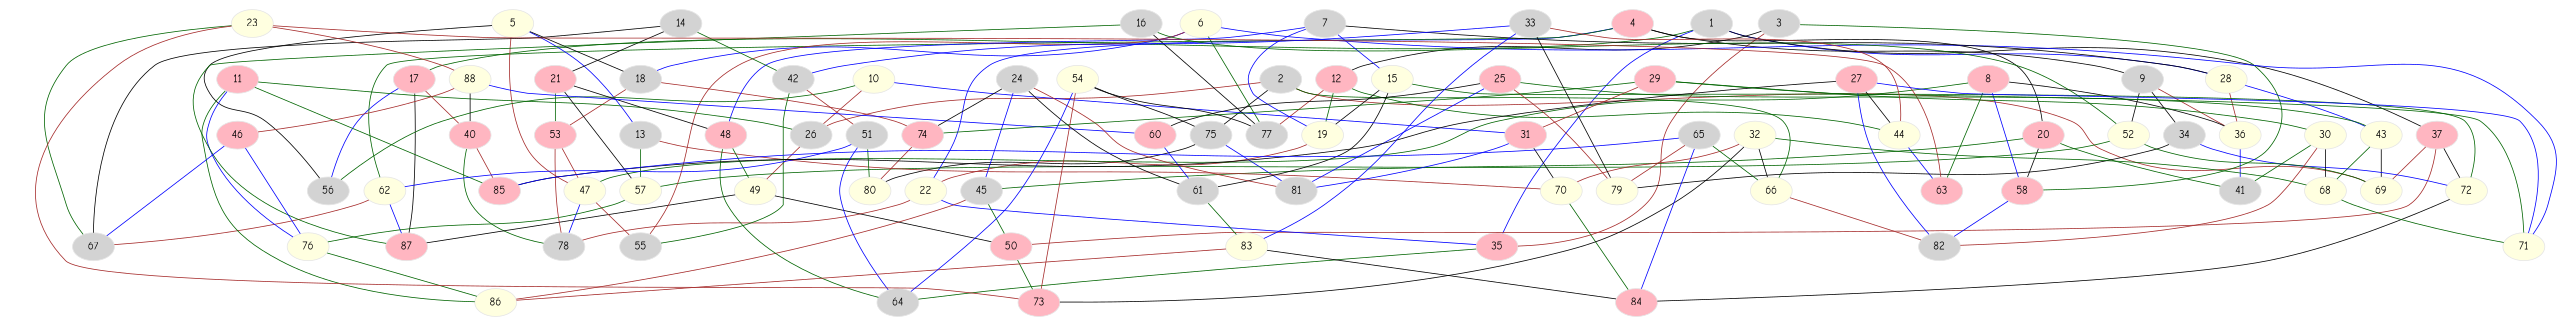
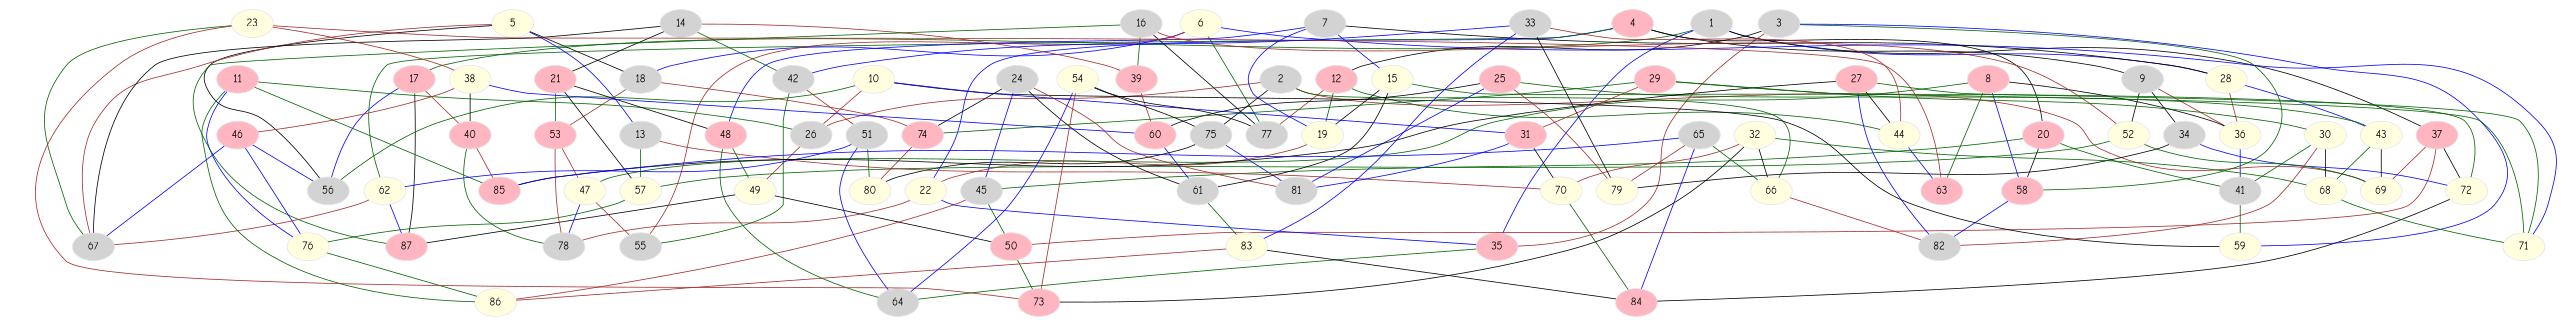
  graph {
    fontname="Comic Neue"
    node [color=gray90 fillcolor=lightyellow fontname="Comic Neue" style=filled]
    edge [color=darkgreen fontname="Comic Neue"]
    1 [fillcolor=lightgrey]
    17 [fillcolor=lightpink]
    28
    35 [fillcolor=lightpink]
    37 [fillcolor=lightpink]
    56 [fillcolor=lightgrey]
    87 [fillcolor=lightpink]
    40 [fillcolor=lightpink]
    36
    43
    64 [fillcolor=lightgrey]
    69
    72
    50 [fillcolor=lightpink]
    2 [fillcolor=lightgrey]
    26 [fillcolor=lightgrey]
    66
    75 [fillcolor=lightgrey]
    49
    82 [fillcolor=lightgrey]
    80
    81 [fillcolor=lightgrey]
    3 [fillcolor=lightgrey]
    12 [fillcolor=lightpink]
    58 [fillcolor=lightpink]
+   59
    77 [fillcolor=lightgrey]
    19
    44
    4 [fillcolor=lightpink]
    9 [fillcolor=lightgrey]
    20 [fillcolor=lightpink]
    22
    62
    34 [fillcolor=lightgrey]
    52
    41 [fillcolor=lightgrey]
    45 [fillcolor=lightgrey]
    78 [fillcolor=lightgrey]
    67 [fillcolor=lightgrey]
    13 [fillcolor=lightgrey]
    5
    18 [fillcolor=lightgrey]
    47
    57
    70
    53 [fillcolor=lightpink]
    74 [fillcolor=lightpink]
    55 [fillcolor=lightgrey]
    6
    71
    7 [fillcolor=lightgrey]
    15
    48 [fillcolor=lightpink]
    61 [fillcolor=lightgrey]
    8 [fillcolor=lightpink]
    63 [fillcolor=lightpink]
    79
    10
    31 [fillcolor=lightpink]
    11 [fillcolor=lightpink]
    76
    85 [fillcolor=lightpink]
    86
    84 [fillcolor=lightpink]
    14 [fillcolor=lightgrey]
    21 [fillcolor=lightpink]
+   39 [fillcolor=lightpink]
    42 [fillcolor=lightgrey]
    60 [fillcolor=lightpink]
    51 [fillcolor=lightgrey]
    83
    16 [fillcolor=lightgrey]
    23
-   38 [label=88]
+   38
    73 [fillcolor=lightpink]
    46 [fillcolor=lightpink]
    24 [fillcolor=lightgrey]
    25 [fillcolor=lightpink]
    68
    27 [fillcolor=lightpink]
    29 [fillcolor=lightpink]
    30
    32
    33 [fillcolor=lightgrey]
    54
    65 [fillcolor=lightgrey]
    1 -- 17
    1 -- 28 [color=blue]
    1 -- 35 [color=blue]
    1 -- 37 [color=black]
    17 -- 56 [color=blue]
    17 -- 87 [color=black]
    17 -- 40 [color=brown]
    28 -- 36 [color=brown]
    28 -- 43 [color=blue]
    35 -- 64
    37 -- 69 [color=brown]
    37 -- 72 [color=black]
    37 -- 50 [color=brown]
    40 -- 78
    40 -- 85 [color=brown]
    36 -- 41 [color=blue]
    43 -- 69 [color=black]
    43 -- 68
    72 -- 84 [color=black]
    50 -- 73
    2 -- 69 [color=brown]
    2 -- 26 [color=brown]
    2 -- 66
    2 -- 75 [color=black]
    26 -- 49 [color=brown]
    66 -- 82 [color=brown]
    75 -- 80 [color=black]
    75 -- 81 [color=blue]
    49 -- 87 [color=black]
    49 -- 50 [color=black]
    3 -- 35 [color=brown]
    3 -- 12 [color=black]
    3 -- 58
+   3 -- 59 [color=blue]
    12 -- 77 [color=brown]
    12 -- 19
    12 -- 44
    58 -- 82 [color=blue]
    19 -- 22 [color=brown]
    44 -- 63 [color=blue]
    4 -- 9 [color=black]
    4 -- 20 [color=black]
    4 -- 22 [color=blue]
    4 -- 62
    9 -- 36 [color=brown]
    9 -- 34 [color=black]
    9 -- 52 [color=black]
    20 -- 58 [color=black]
    20 -- 41
    20 -- 45
    22 -- 35 [color=blue]
    22 -- 78 [color=brown]
    62 -- 87 [color=blue]
    62 -- 67 [color=brown]
    34 -- 72 [color=blue]
    34 -- 79 [color=black]
    52 -- 69
    52 -- 57
+   41 -- 59
    45 -- 50
    45 -- 86 [color=brown]
    13 -- 57
    13 -- 70 [color=brown]
    5 -- 56 [color=black]
    5 -- 13 [color=blue]
    5 -- 18 [color=black]
-   5 -- 47 [color=brown]
+   5 -- 67 [color=brown]
    18 -- 53 [color=brown]
    18 -- 74 [color=brown]
    47 -- 78 [color=blue]
    47 -- 55 [color=brown]
    57 -- 76
    70 -- 84
    53 -- 78 [color=brown]
    53 -- 47 [color=brown]
    74 -- 80 [color=brown]
    6 -- 77
    6 -- 18 [color=blue]
    6 -- 55 [color=brown]
    6 -- 71 [color=blue]
    7 -- 28 [color=black]
    7 -- 19 [color=blue]
    7 -- 15 [color=blue]
    7 -- 48 [color=blue]
    15 -- 72
    15 -- 19 [color=black]
    15 -- 61 [color=black]
    48 -- 64
    48 -- 49
    61 -- 83
    8 -- 36 [color=black]
    8 -- 58 [color=blue]
    8 -- 47
    8 -- 63
    10 -- 56
    10 -- 26 [color=brown]
+   10 -- 59 [color=black]
    10 -- 31 [color=blue]
    31 -- 81 [color=blue]
    31 -- 70 [color=black]
    11 -- 26
    11 -- 76 [color=blue]
    11 -- 85
    11 -- 86
    76 -- 86
    14 -- 67 [color=black]
    14 -- 21 [color=black]
+   14 -- 39 [color=brown]
    14 -- 42
    21 -- 57 [color=black]
    21 -- 53
    21 -- 48 [color=black]
+   39 -- 60 [color=brown]
    42 -- 55
    42 -- 51 [color=brown]
    60 -- 61 [color=blue]
    51 -- 64 [color=blue]
    51 -- 80
    51 -- 62 [color=blue]
    83 -- 86 [color=brown]
    83 -- 84 [color=black]
    16 -- 87
    16 -- 77 [color=black]
-   16 -- 52
+   16 -- 52 [color=brown]
+   16 -- 39
    23 -- 67
    23 -- 63 [color=brown]
    23 -- 38 [color=brown]
    23 -- 73 [color=brown]
    38 -- 40 [color=black]
    38 -- 60 [color=blue]
    38 -- 46 [color=brown]
+   46 -- 56 [color=blue]
    46 -- 67 [color=blue]
    46 -- 76 [color=blue]
    24 -- 81 [color=brown]
    24 -- 45 [color=blue]
    24 -- 74 [color=black]
    24 -- 61 [color=black]
    25 -- 43
    25 -- 81 [color=blue]
    25 -- 79 [color=brown]
    25 -- 60 [color=black]
    68 -- 71
    27 -- 82 [color=blue]
    27 -- 44 [color=black]
-   27 -- 71 [color=blue]
+   27 -- 71
    27 -- 85 [color=black]
    29 -- 74
    29 -- 71
    29 -- 31 [color=brown]
    29 -- 30
    30 -- 82 [color=brown]
    30 -- 41
    30 -- 68 [color=black]
    32 -- 66 [color=black]
    32 -- 70 [color=brown]
    32 -- 73 [color=black]
    32 -- 68
    33 -- 44 [color=brown]
    33 -- 79 [color=black]
    33 -- 42 [color=blue]
    33 -- 83 [color=blue]
    54 -- 64 [color=blue]
    54 -- 75 [color=black]
    54 -- 77 [color=black]
    54 -- 73 [color=brown]
    65 -- 66
    65 -- 79 [color=brown]
    65 -- 85 [color=blue]
    65 -- 84 [color=blue]
  }
